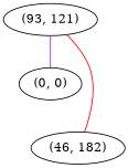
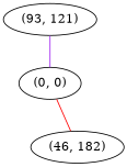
  graph {
    "(93, 121)"
    "(0, 0)"
    "(46, 182)"
    "(93, 121)" -- "(0, 0)" [color=purple weight=4]
-   "(93, 121)" -- "(46, 182)" [color=red weight=1]
+   "(0, 0)" -- "(46, 182)" [color=red weight=1]
  }
